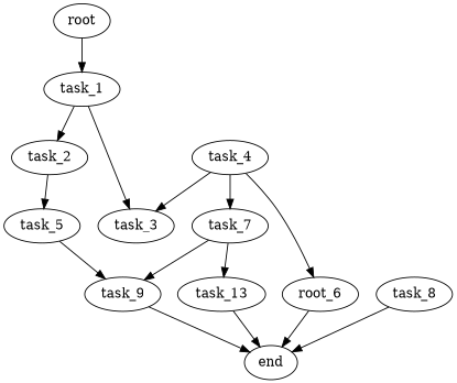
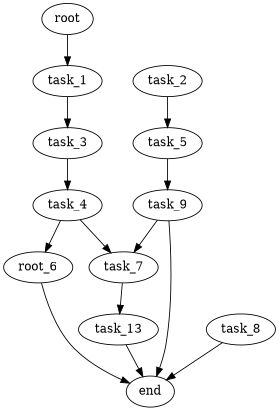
  digraph {
    root
    task_1
    task_2
    task_3
    task_5
    task_4
    task_9
    n8 [label=root_6]
    task_7
    end
    n11 [label=task_13]
    task_8
    root -> task_1
-   task_1 -> task_2
    task_1 -> task_3
    task_2 -> task_5
-   task_4 -> task_3
+   task_3 -> task_4
    task_5 -> task_9
    task_4 -> n8
    task_4 -> task_7
    task_9 -> end
    n8 -> end
-   task_7 -> task_9
+   task_9 -> task_7
    task_7 -> n11
    n11 -> end
    task_8 -> end
  }
